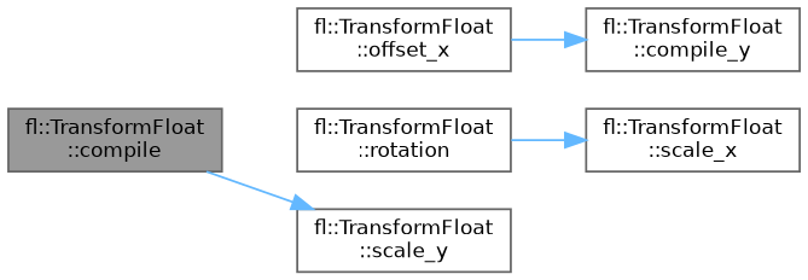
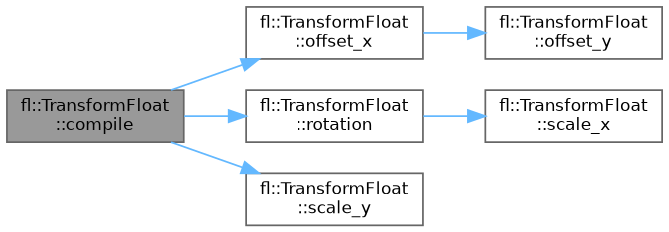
  digraph {
    rankdir=LR
    node [color=grey40 fillcolor=white fontname=Helvetica fontsize=10 shape=box style=filled]
    edge [color=steelblue1 fontname=Helvetica fontsize=10 labelfontname=Helvetica labelfontsize=10 style=solid]
    n1 [color=gray40 fillcolor=grey60 fontcolor=black height=0.2 label="fl::TransformFloat\l::compile" width=0.4]
    n2 [height=0.2 label="fl::TransformFloat\l::offset_x" width=0.4]
    n3 [height=0.2 label="fl::TransformFloat\l::rotation" width=0.4]
    n4 [height=0.2 label="fl::TransformFloat\l::scale_y" width=0.4]
-   n5 [height=0.2 label="fl::TransformFloat\l::compile_y" width=0.4]
+   n5 [height=0.2 label="fl::TransformFloat\l::offset_y" width=0.4]
    n6 [height=0.2 label="fl::TransformFloat\l::scale_x" width=0.4]
+   n1 -> n2
+   n1 -> n3
    n1 -> n4
    n2 -> n5
    n3 -> n6
  }
